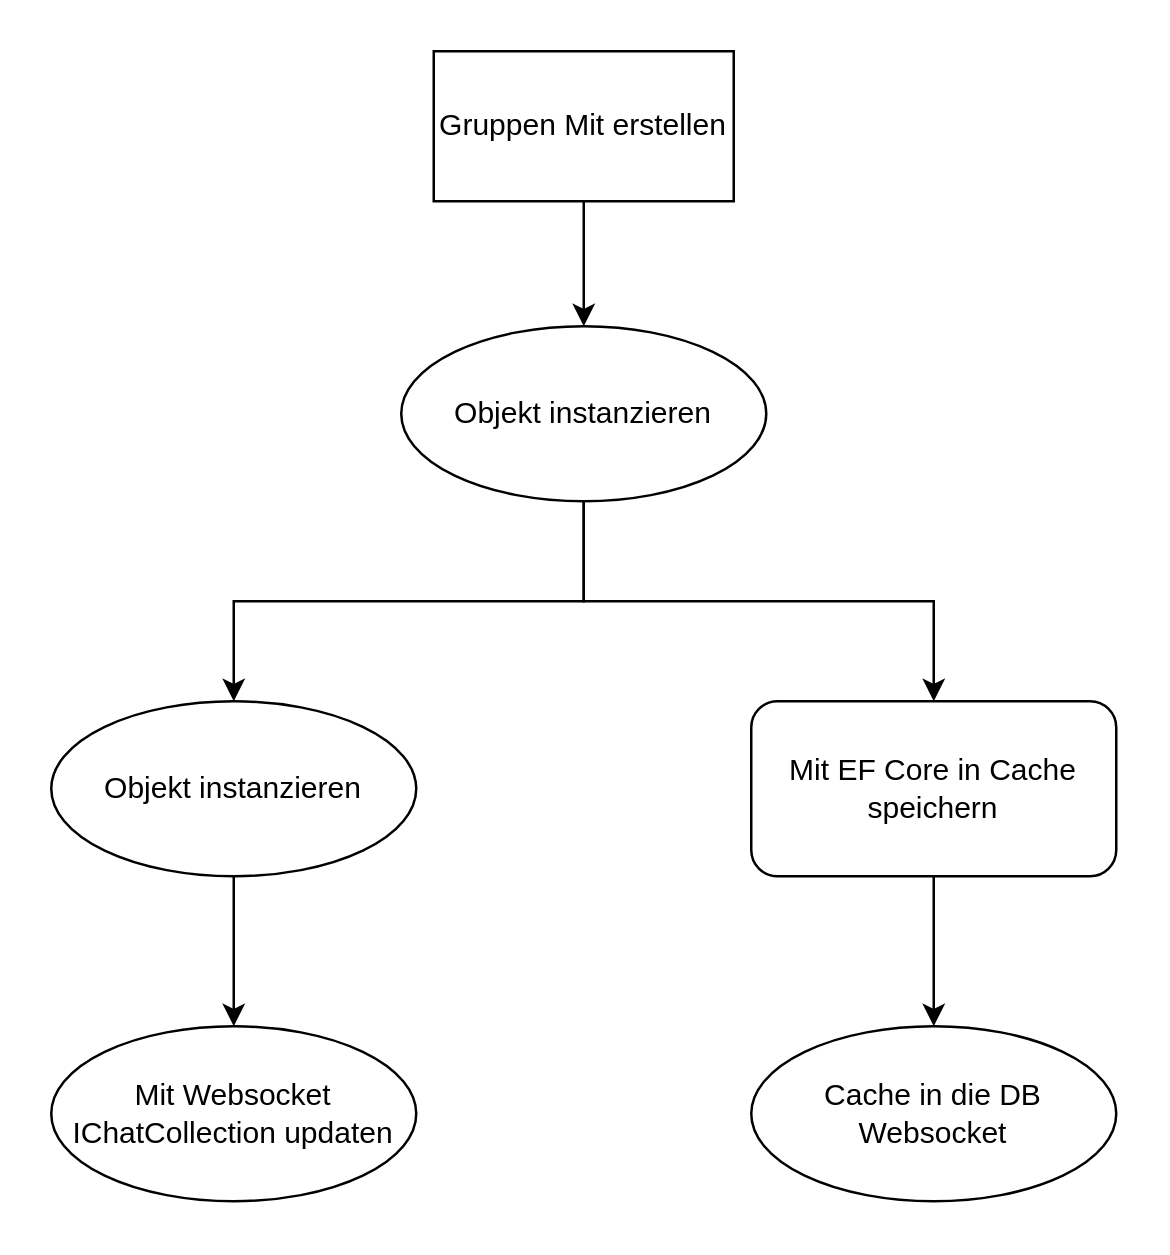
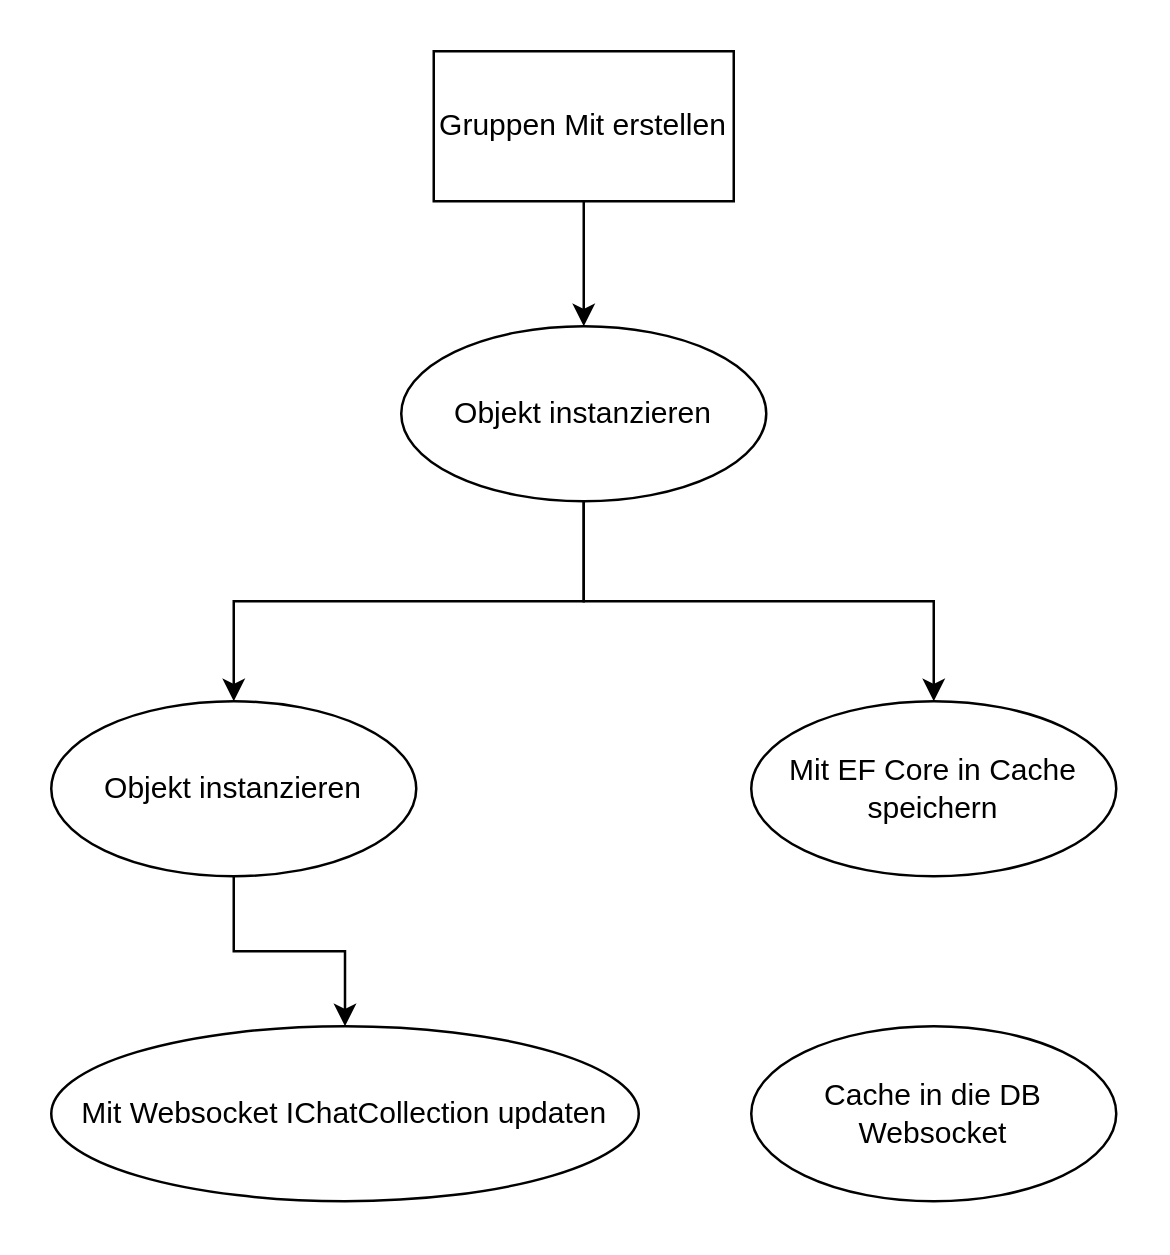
  <mxCell id="0" />
  <mxCell id="1" parent="0" />
  <mxCell id="2" value="" style="edgeStyle=orthogonalEdgeStyle;rounded=0;orthogonalLoop=1;jettySize=auto;html=1;" parent="1" source="4" target="6" edge="1"><mxGeometry relative="1" as="geometry" /></mxCell>
  <mxCell id="3" value="" style="edgeStyle=orthogonalEdgeStyle;rounded=0;orthogonalLoop=1;jettySize=auto;html=1;" parent="1" source="4" target="9" edge="1"><mxGeometry relative="1" as="geometry" /></mxCell>
  <mxCell id="4" value="Objekt instanzieren" style="ellipse;whiteSpace=wrap;html=1;" parent="1" vertex="1"><mxGeometry x="160" y="130" width="146" height="70" as="geometry" /></mxCell>
- <mxCell id="5" value="" style="edgeStyle=orthogonalEdgeStyle;rounded=0;orthogonalLoop=1;jettySize=auto;html=1;" parent="1" source="6" target="7" edge="1"><mxGeometry relative="1" as="geometry" /></mxCell>
- <mxCell id="6" value="Mit EF Core in Cache speichern" style="whiteSpace=wrap;html=1;rounded=1;" parent="1" vertex="1"><mxGeometry x="300" y="280" width="146" height="70" as="geometry" /></mxCell>
+ <mxCell id="6" value="Mit EF Core in Cache speichern" style="ellipse;whiteSpace=wrap;html=1;" parent="1" vertex="1"><mxGeometry x="300" y="280" width="146" height="70" as="geometry" /></mxCell>
  <mxCell id="7" value="Cache in die DB Websocket" style="ellipse;whiteSpace=wrap;html=1;" parent="1" vertex="1"><mxGeometry x="300" y="410" width="146" height="70" as="geometry" /></mxCell>
  <mxCell id="8" value="" style="edgeStyle=orthogonalEdgeStyle;rounded=0;orthogonalLoop=1;jettySize=auto;html=1;" edge="1" parent="1" source="9" target="12"><mxGeometry relative="1" as="geometry" /></mxCell>
  <mxCell id="9" value="Objekt instanzieren" style="ellipse;whiteSpace=wrap;html=1;" parent="1" vertex="1"><mxGeometry x="20" y="280" width="146" height="70" as="geometry" /></mxCell>
  <mxCell id="10" style="edgeStyle=orthogonalEdgeStyle;rounded=0;orthogonalLoop=1;jettySize=auto;html=1;entryX=0.5;entryY=0;entryDx=0;entryDy=0;" edge="1" parent="1" source="11" target="4"><mxGeometry relative="1" as="geometry" /></mxCell>
  <mxCell id="11" value="Gruppen Mit erstellen" style="rounded=0;whiteSpace=wrap;html=1;" vertex="1" parent="1"><mxGeometry x="173" y="20" width="120" height="60" as="geometry" /></mxCell>
- <mxCell id="12" value="Mit Websocket IChatCollection updaten" style="ellipse;whiteSpace=wrap;html=1;" vertex="1" parent="1"><mxGeometry x="20" y="410" width="146" height="70" as="geometry" /></mxCell>
+ <mxCell id="12" value="Mit Websocket IChatCollection updaten" style="ellipse;whiteSpace=wrap;html=1;" vertex="1" parent="1"><mxGeometry x="20" y="410" width="235" height="70" as="geometry" /></mxCell>
